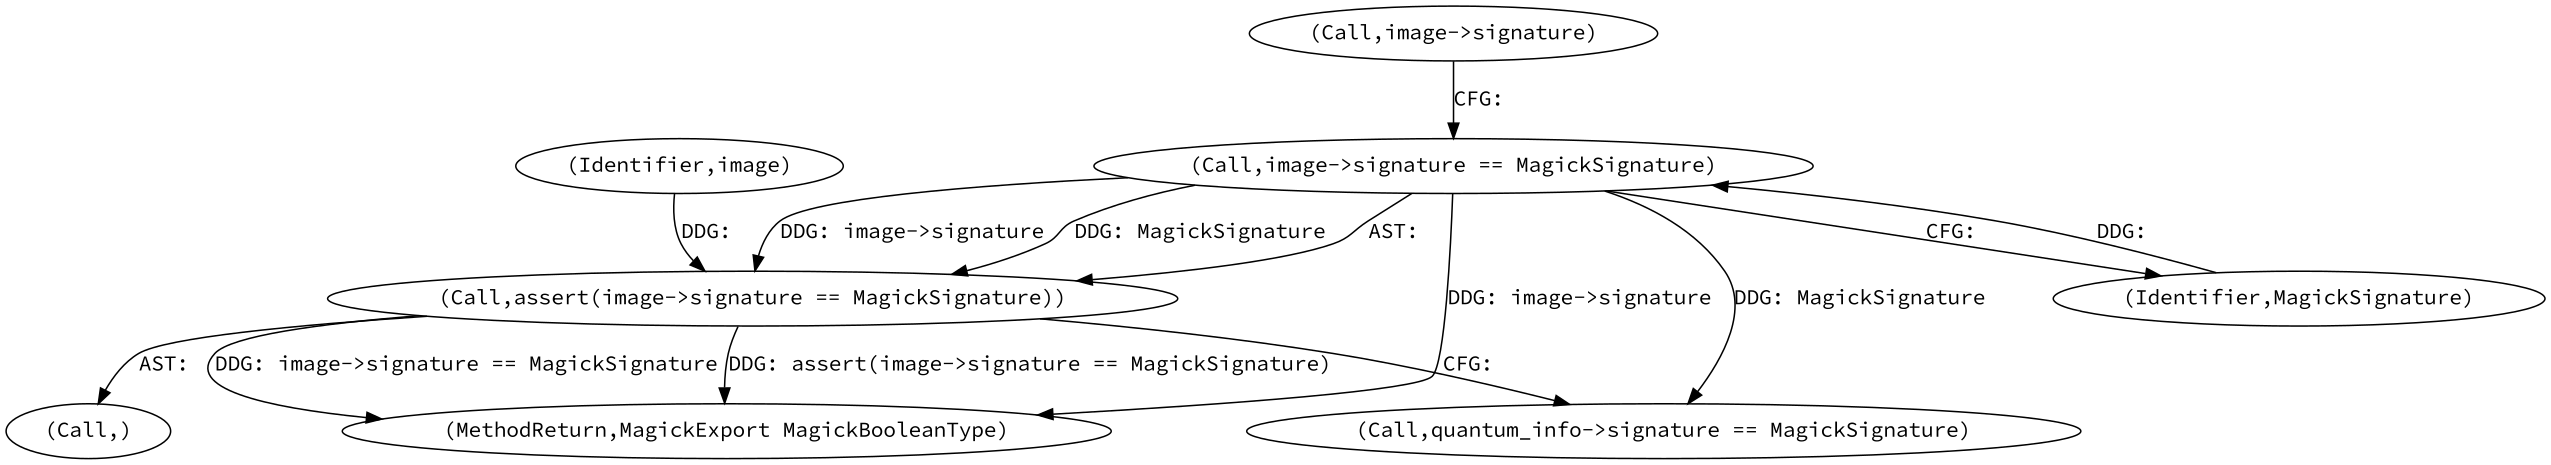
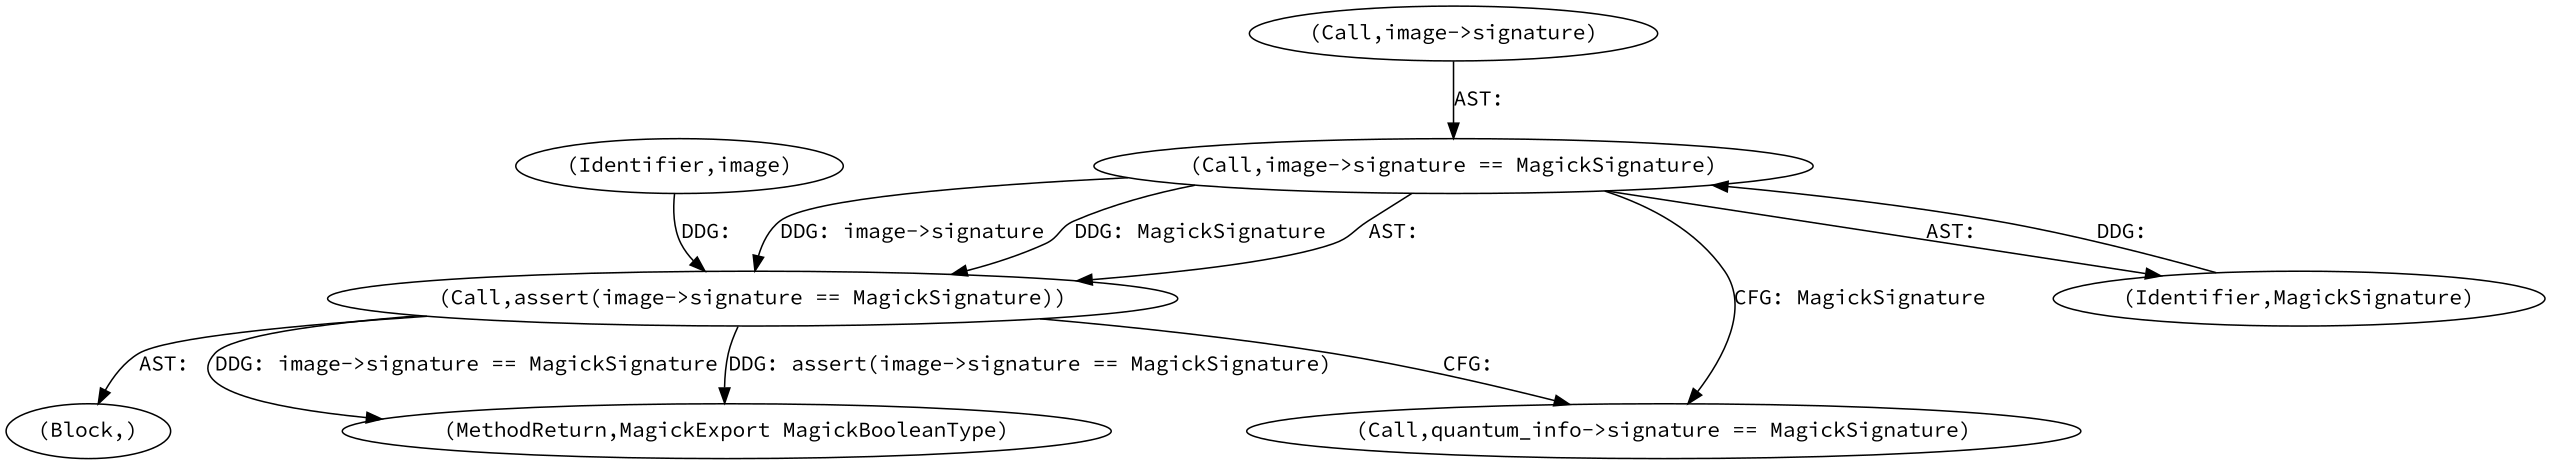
  digraph {
    fontname="Source Code Pro"
    node [fontname="Source Code Pro"]
    edge [fontname="Source Code Pro"]
    n1 [label="(Call,assert(image->signature == MagickSignature))"]
-   n2 [label="(Call,)"]
+   n2 [label="(Block,)"]
    n3 [label="(MethodReturn,MagickExport MagickBooleanType)"]
    n4 [label="(Call,quantum_info->signature == MagickSignature)"]
    n5 [label="(Call,image->signature == MagickSignature)"]
    n6 [label="(Identifier,MagickSignature)"]
    n7 [label="(Identifier,image)"]
    n8 [label="(Call,image->signature)"]
    n1 -> n2 [label="AST: "]
    n1 -> n3 [label="DDG: assert(image->signature == MagickSignature)"]
    n1 -> n3 [label="DDG: image->signature == MagickSignature"]
    n1 -> n4 [label="CFG: "]
    n5 -> n1 [label="AST: "]
    n5 -> n1 [label="DDG: image->signature"]
    n5 -> n1 [label="DDG: MagickSignature"]
-   n5 -> n3 [label="DDG: image->signature"]
-   n5 -> n4 [label="DDG: MagickSignature"]
-   n5 -> n6 [label="CFG: "]
+   n5 -> n4 [label="CFG: MagickSignature"]
+   n5 -> n6 [label="AST: "]
    n6 -> n5 [label="DDG: "]
    n7 -> n1 [label="DDG: "]
-   n8 -> n5 [label="CFG: "]
+   n8 -> n5 [label="AST: "]
  }
